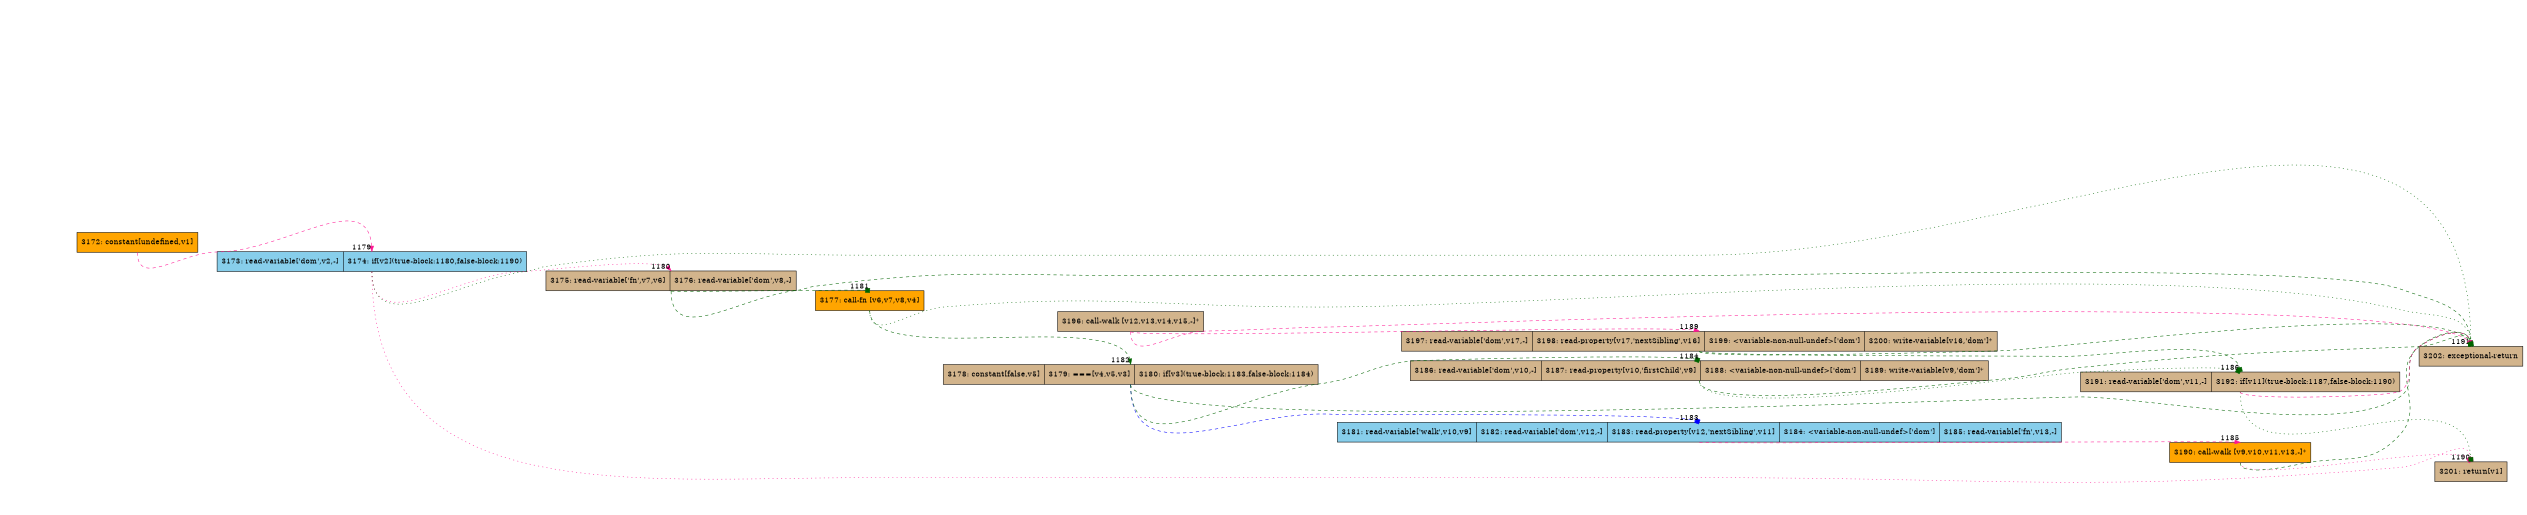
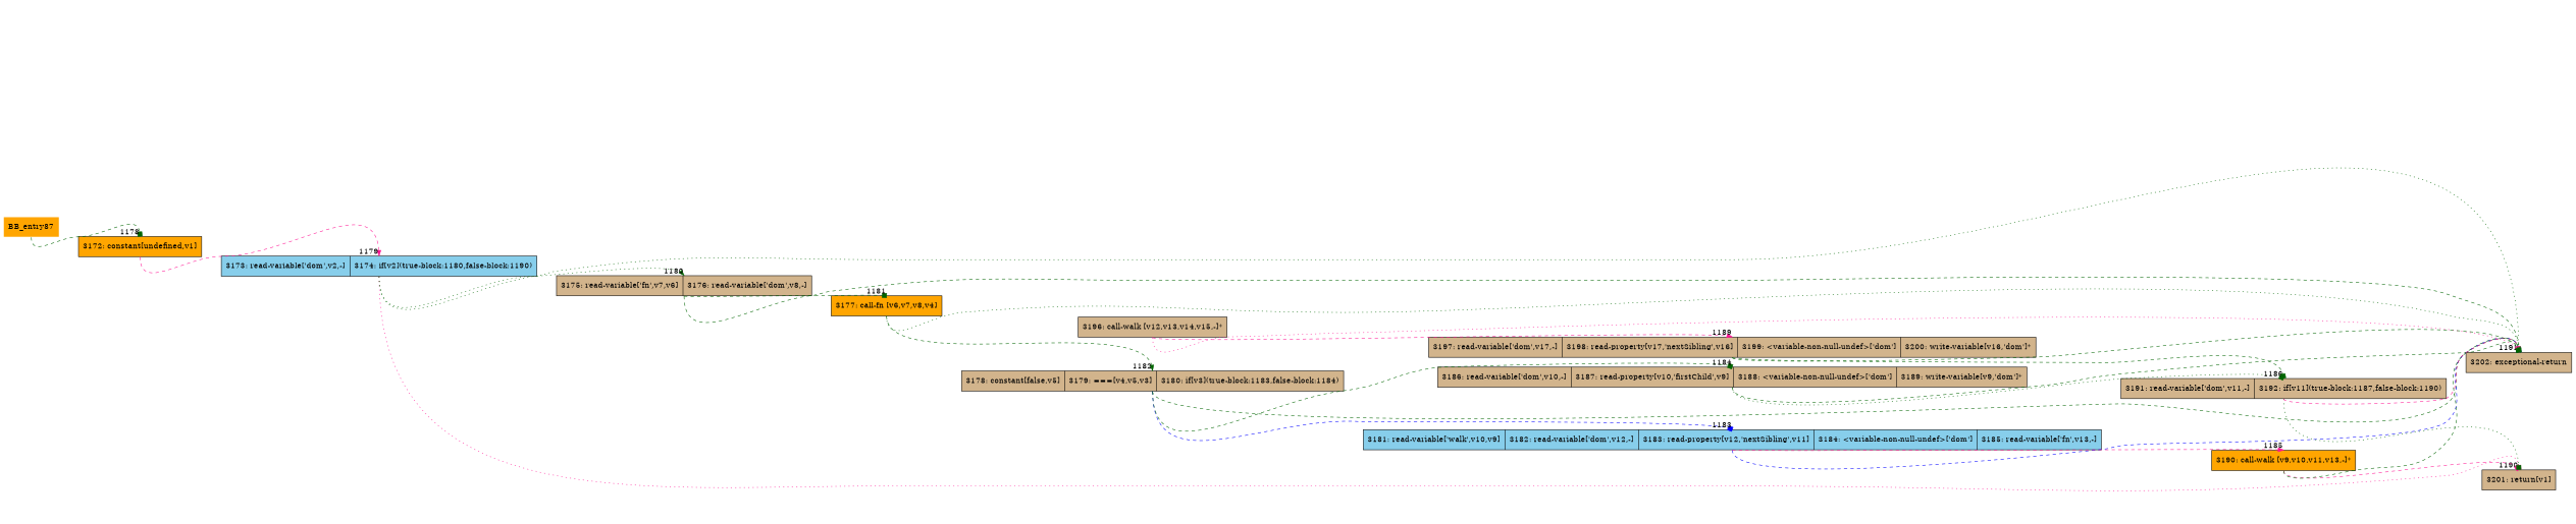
  digraph {
    rankdir=LR
    node [fillcolor=tan shape=record style=filled]
    edge [arrowhead=box color=darkgreen headport=n style=dashed tailport=s]
+   BB_entry87 [fillcolor=orange shape=none]
    n2 [fillcolor=orange label="{3172: constant[undefined,v1]}"]
    n3 [fillcolor=skyblue label="{3173: read-variable['dom',v2,-]|3174: if[v2](true-block:1180,false-block:1190)}"]
    n4 [label="{3175: read-variable['fn',v7,v6]|3176: read-variable['dom',v8,-]}"]
    n5 [label="{3201: return[v1]}"]
    n6 [label="{3202: exceptional-return}"]
    n7 [fillcolor=orange label="{3177: call-fn [v6,v7,v8,v4]}"]
    n8 [label="{3178: constant[false,v5]|3179: ===[v4,v5,v3]|3180: if[v3](true-block:1183,false-block:1184)}"]
    n9 [fillcolor=skyblue label="{3181: read-variable['walk',v10,v9]|3182: read-variable['dom',v12,-]|3183: read-property[v12,'nextSibling',v11]|3184: \<variable-non-null-undef\>['dom']|3185: read-variable['fn',v13,-]}"]
    n10 [label="{3186: read-variable['dom',v10,-]|3187: read-property[v10,'firstChild',v9]|3188: \<variable-non-null-undef\>['dom']|3189: write-variable[v9,'dom']*}"]
    n11 [fillcolor=orange label="{3190: call-walk [v9,v10,v11,v13,-]*}"]
    n12 [label="{3191: read-variable['dom',v11,-]|3192: if[v11](true-block:1187,false-block:1190)}"]
    n13 [label="{3196: call-walk [v12,v13,v14,v15,-]*}"]
    n14 [label="{3197: read-variable['dom',v17,-]|3198: read-property[v17,'nextSibling',v16]|3199: \<variable-non-null-undef\>['dom']|3200: write-variable[v16,'dom']*}"]
+   BB_entry87 -> n2 [headlabel="    1178"]
    n2 -> n3 [arrowhead=normal color=deeppink headlabel="      1179"]
-   n3 -> n4 [arrowhead=normal color=deeppink headlabel="      1180" style=dotted]
+   n3 -> n4 [arrowhead=normal headlabel="      1180" style=dotted]
    n3 -> n5 [color=deeppink headlabel="      1190" style=dotted]
    n3 -> n6 [headlabel="      1191" style=dotted]
    n4 -> n6 [arrowhead=normal]
    n4 -> n7 [headlabel="      1181"]
    n7 -> n6 [style=dotted]
    n7 -> n8 [arrowhead=normal headlabel="      1182"]
    n8 -> n6 [arrowhead=normal]
    n8 -> n9 [color=blue headlabel="      1183"]
    n8 -> n10 [headlabel="      1184"]
+   n9 -> n6 [color=blue]
    n9 -> n11 [arrowhead=normal color=deeppink headlabel="      1185"]
    n10 -> n6
    n10 -> n12 [headlabel="      1186" style=dotted]
-   n11 -> n5 [color=deeppink style=dotted]
+   n11 -> n5 [color=deeppink]
    n11 -> n6
    n12 -> n5 [style=dotted]
    n12 -> n6 [arrowhead=normal color=deeppink]
-   n13 -> n6 [arrowhead=normal color=deeppink]
+   n13 -> n6 [arrowhead=normal color=deeppink style=dotted]
    n13 -> n14 [arrowhead=normal color=deeppink headlabel="      1189"]
    n14 -> n6
    n14 -> n12
  }
